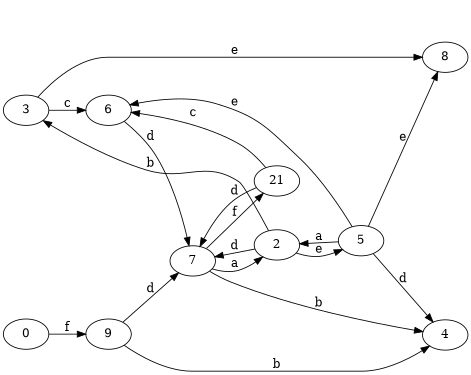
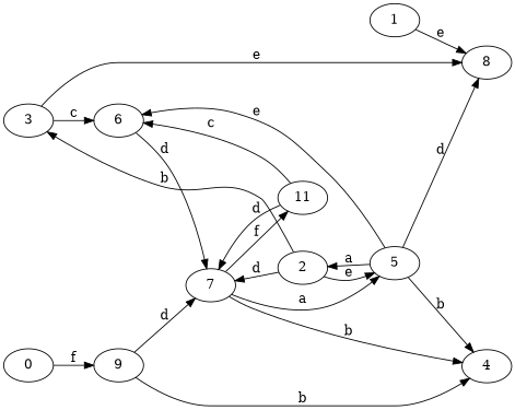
  strict digraph {
    rankdir=LR
+   1
    8
    2
    3
    5
    7
    6
    4
-   11 [label=21]
+   11
    0
    9
+   1 -> 8 [label=e]
    2 -> 3 [label=b]
    2 -> 5 [label=e]
    2 -> 7 [label=d]
    3 -> 8 [label=e]
    3 -> 6 [label=c]
-   5 -> 8 [label=e]
+   5 -> 8 [label=d]
    5 -> 2 [label=a]
    5 -> 6 [label=e]
-   5 -> 4 [label=d]
-   7 -> 2 [label=a]
+   5 -> 4 [label=b]
+   7 -> 5 [label=a]
    7 -> 4 [label=b]
    7 -> 11 [label=f]
    6 -> 7 [label=d]
    11 -> 7 [label=d]
    11 -> 6 [label=c]
    0 -> 9 [label=f]
    9 -> 7 [label=d]
    9 -> 4 [label=b]
  }
